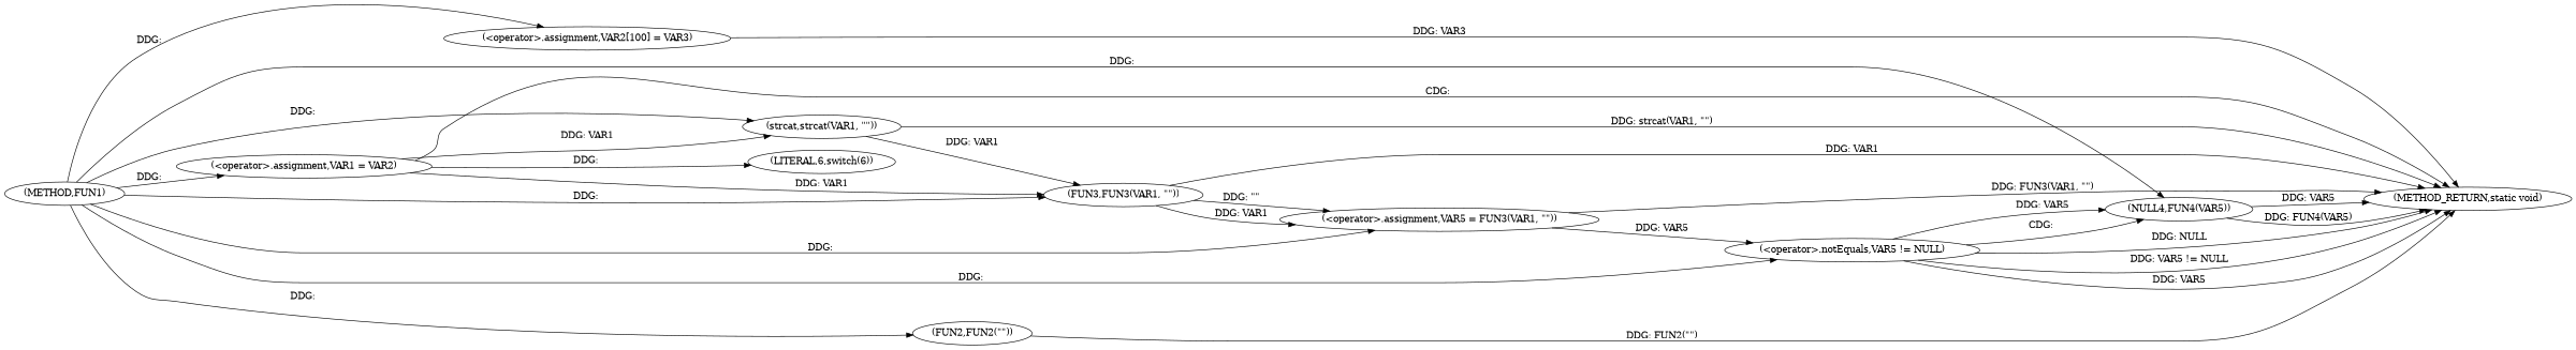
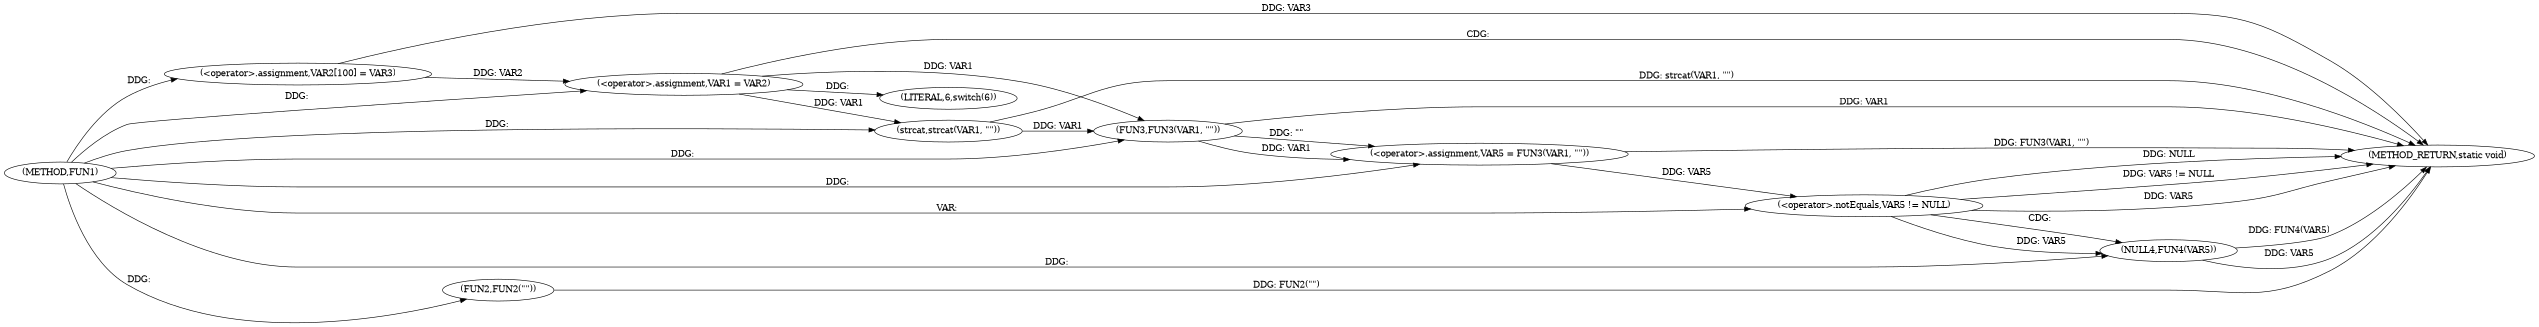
  digraph {
    rankdir=LR
    n1 [label="(METHOD,FUN1)"]
    n2 [label="(<operator>.assignment,VAR2[100] = VAR3)"]
    n3 [label="(<operator>.assignment,VAR1 = VAR2)"]
    n4 [label="(strcat,strcat(VAR1, \"\"))"]
    n5 [label="(FUN2,FUN2(\"\"))"]
    n6 [label="(<operator>.assignment,VAR5 = FUN3(VAR1, \"\"))"]
    n7 [label="(FUN3,FUN3(VAR1, \"\"))"]
    n8 [label="(<operator>.notEquals,VAR5 != NULL)"]
    n9 [label="(NULL4,FUN4(VAR5))"]
    n10 [label="(METHOD_RETURN,static void)"]
    n11 [label="(LITERAL,6,switch(6))"]
    n1 -> n2 [label="DDG: "]
    n1 -> n3 [label="DDG: "]
    n1 -> n4 [label="DDG: "]
    n1 -> n5 [label="DDG: "]
    n1 -> n6 [label="DDG: "]
    n1 -> n7 [label="DDG: "]
-   n1 -> n8 [label="DDG: "]
+   n1 -> n8 [label="VAR: "]
    n1 -> n9 [label="DDG: "]
+   n2 -> n3 [label="DDG: VAR2"]
    n2 -> n10 [label="DDG: VAR3"]
    n3 -> n4 [label="DDG: VAR1"]
    n3 -> n7 [label="DDG: VAR1"]
    n3 -> n10 [label="CDG: "]
    n3 -> n11 [label="DDG: "]
    n4 -> n7 [label="DDG: VAR1"]
    n4 -> n10 [label="DDG: strcat(VAR1, \"\")"]
    n5 -> n10 [label="DDG: FUN2(\"\")"]
    n6 -> n8 [label="DDG: VAR5"]
    n6 -> n10 [label="DDG: FUN3(VAR1, \"\")"]
    n7 -> n6 [label="DDG: VAR1"]
    n7 -> n6 [label="DDG: \"\""]
    n7 -> n10 [label="DDG: VAR1"]
    n8 -> n9 [label="DDG: VAR5"]
    n8 -> n9 [label="CDG: "]
    n8 -> n10 [label="DDG: NULL"]
    n8 -> n10 [label="DDG: VAR5 != NULL"]
    n8 -> n10 [label="DDG: VAR5"]
    n9 -> n10 [label="DDG: FUN4(VAR5)"]
    n9 -> n10 [label="DDG: VAR5"]
  }
